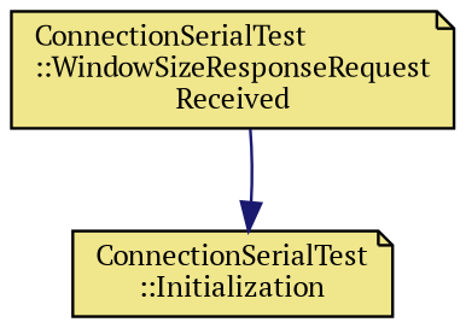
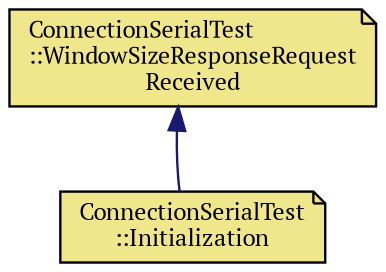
  digraph {
    rankdir=TB
    fontname="PT Serif"
    node [color=black fillcolor=khaki fontname="PT Serif" fontsize=10 shape=note style=filled]
    n1 [fontcolor=black height=0.2 label="ConnectionSerialTest\l::WindowSizeResponseRequest\lReceived" width=0.4]
    n2 [height=0.2 label="ConnectionSerialTest\l::Initialization" width=0.4]
-   n2 -> n1 [color=midnightblue dir=back fontname="PT Serif" fontsize=10 labelfontname=Helvetica labelfontsize=10 style=solid]
+   n1 -> n2 [color=midnightblue dir=back fontname="PT Serif" fontsize=10 labelfontname=Helvetica labelfontsize=10 style=solid]
  }
